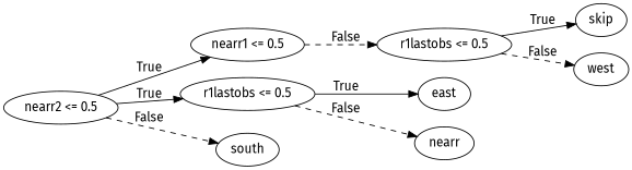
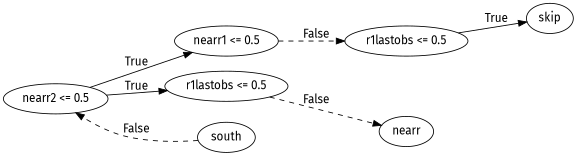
  digraph {
    fontname="Fira Sans"
    rankdir=LR
    node [fontname="Fira Sans"]
    edge [fontname="Fira Sans"]
    n1 [label="nearr1 <= 0.5"]
    n2 [label="r1lastobs <= 0.5"]
    n3 [label="nearr2 <= 0.5"]
    n4 [label="r1lastobs <= 0.5"]
    n5 [label=south]
    n6 [label=skip]
-   n7 [label=west]
-   n8 [label=east]
    n9 [label=nearr]
    n1 -> n2 [label=False style=dashed]
    n2 -> n6 [label=True]
-   n2 -> n7 [label=False style=dashed]
    n3 -> n1 [label=True]
    n3 -> n4 [label=True]
-   n3 -> n5 [label=False style=dashed]
-   n4 -> n8 [label=True]
+   n5 -> n3 [label=False style=dashed]
    n4 -> n9 [label=False style=dashed]
  }
